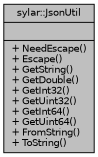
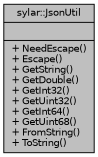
  digraph {
-   n1 [color=black fillcolor=grey75 fontcolor=black fontname=Helvetica fontsize=10 height=0.2 label="{sylar::JsonUtil\n||+ NeedEscape()\l+ Escape()\l+ GetString()\l+ GetDouble()\l+ GetInt32()\l+ GetUint32()\l+ GetInt64()\l+ GetUint64()\l+ FromString()\l+ ToString()\l}" shape=record style=filled width=0.4]
+   n1 [color=black fillcolor=grey75 fontcolor=black fontname=Helvetica fontsize=10 height=0.2 label="{sylar::JsonUtil\n||+ NeedEscape()\l+ Escape()\l+ GetString()\l+ GetDouble()\l+ GetInt32()\l+ GetUint32()\l+ GetInt64()\l+ GetUint68()\l+ FromString()\l+ ToString()\l}" shape=record style=filled width=0.4]
  }
